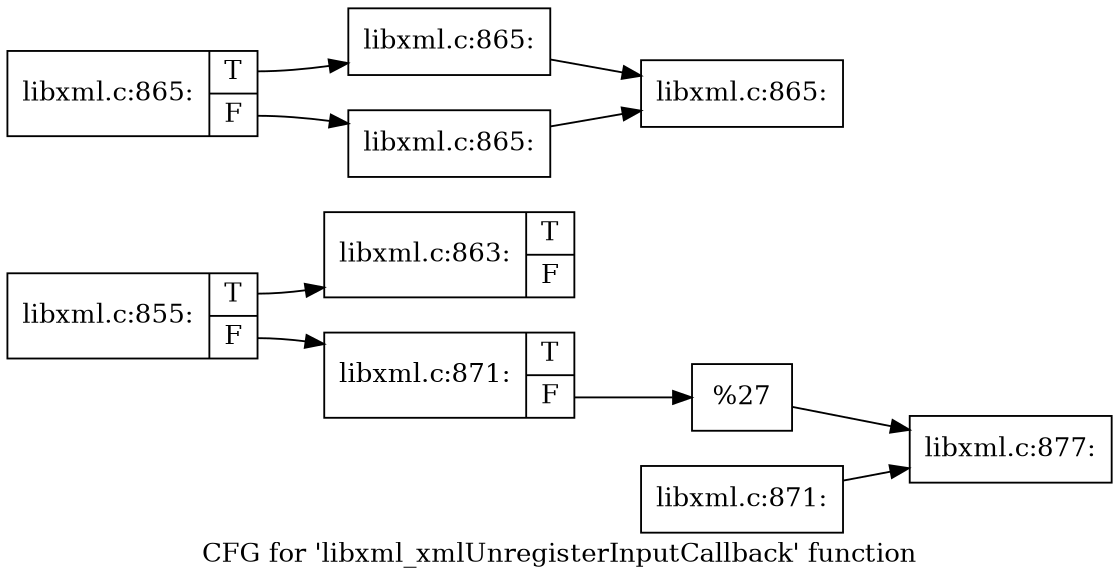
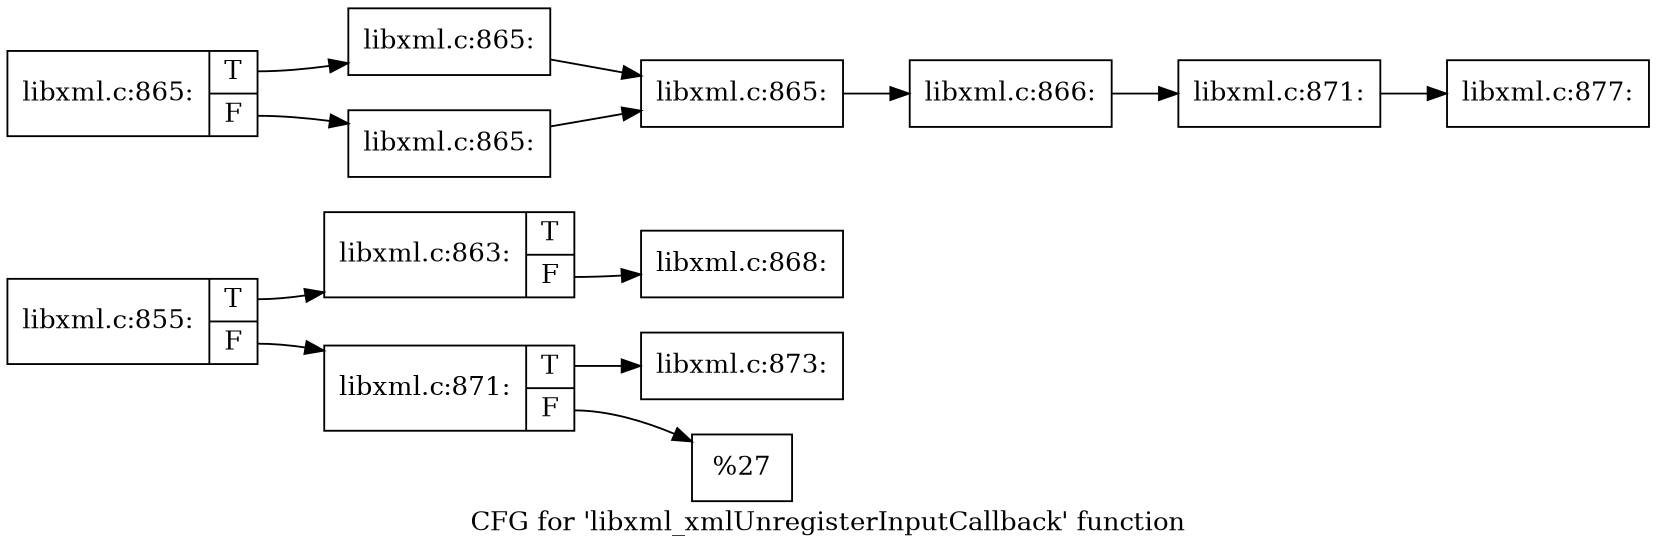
  digraph {
    label="CFG for 'libxml_xmlUnregisterInputCallback' function"
    rankdir=LR
    node [shape=record]
    n1 [label="{libxml.c:855:|{<s0>T|<s1>F}}"]
    n2 [label="{libxml.c:863:|{<s0>T|<s1>F}}"]
    n3 [label="{libxml.c:871:|{<s0>T|<s1>F}}"]
+   n4 [label="{libxml.c:868:}"]
+   n5 [label="{libxml.c:873:}"]
    n6 [label="{%27}"]
    n7 [label="{libxml.c:877:}"]
    n8 [label="{libxml.c:865:|{<s0>T|<s1>F}}"]
    n9 [label="{libxml.c:865:}"]
    n10 [label="{libxml.c:865:}"]
    n11 [label="{libxml.c:865:}"]
+   n12 [label="{libxml.c:866:}"]
    n13 [label="{libxml.c:871:}"]
    n1 -> n2 [tailport=s0]
    n1 -> n3 [tailport=s1]
+   n2 -> n4 [tailport=s1]
+   n3 -> n5 [tailport=s0]
    n3 -> n6 [tailport=s1]
-   n6 -> n7
    n8 -> n9 [tailport=s0]
    n8 -> n10 [tailport=s1]
    n9 -> n11
    n10 -> n11
+   n11 -> n12
+   n12 -> n13
    n13 -> n7
  }
